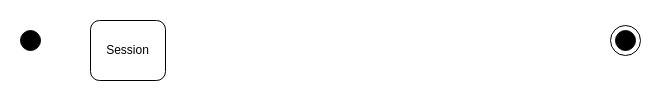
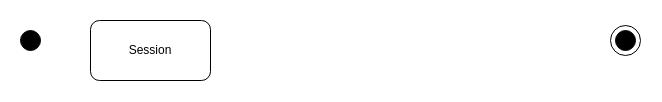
  <mxCell id="0" />
  <mxCell id="1" parent="0" />
  <mxCell id="2" value="" style="ellipse;whiteSpace=wrap;html=1;aspect=fixed;fillColor=none;" vertex="1" parent="1"><mxGeometry x="610" y="25" width="30" height="30" as="geometry" /></mxCell>
  <mxCell id="3" value="" style="ellipse;whiteSpace=wrap;html=1;aspect=fixed;fillColor=#000000;" vertex="1" parent="1"><mxGeometry x="20" y="30" width="20" height="20" as="geometry" /></mxCell>
  <mxCell id="4" value="" style="ellipse;whiteSpace=wrap;html=1;aspect=fixed;fillColor=#000000;" vertex="1" parent="1"><mxGeometry x="615" y="30" width="20" height="20" as="geometry" /></mxCell>
- <mxCell id="5" value="Session" style="rounded=1;whiteSpace=wrap;html=1;fillColor=#ffffff;" vertex="1" parent="1"><mxGeometry x="90" y="20" width="75" height="60" as="geometry" /></mxCell>
+ <mxCell id="5" value="Session" style="rounded=1;whiteSpace=wrap;html=1;fillColor=#ffffff;" vertex="1" parent="1"><mxGeometry x="90" y="20" width="120" height="60" as="geometry" /></mxCell>
